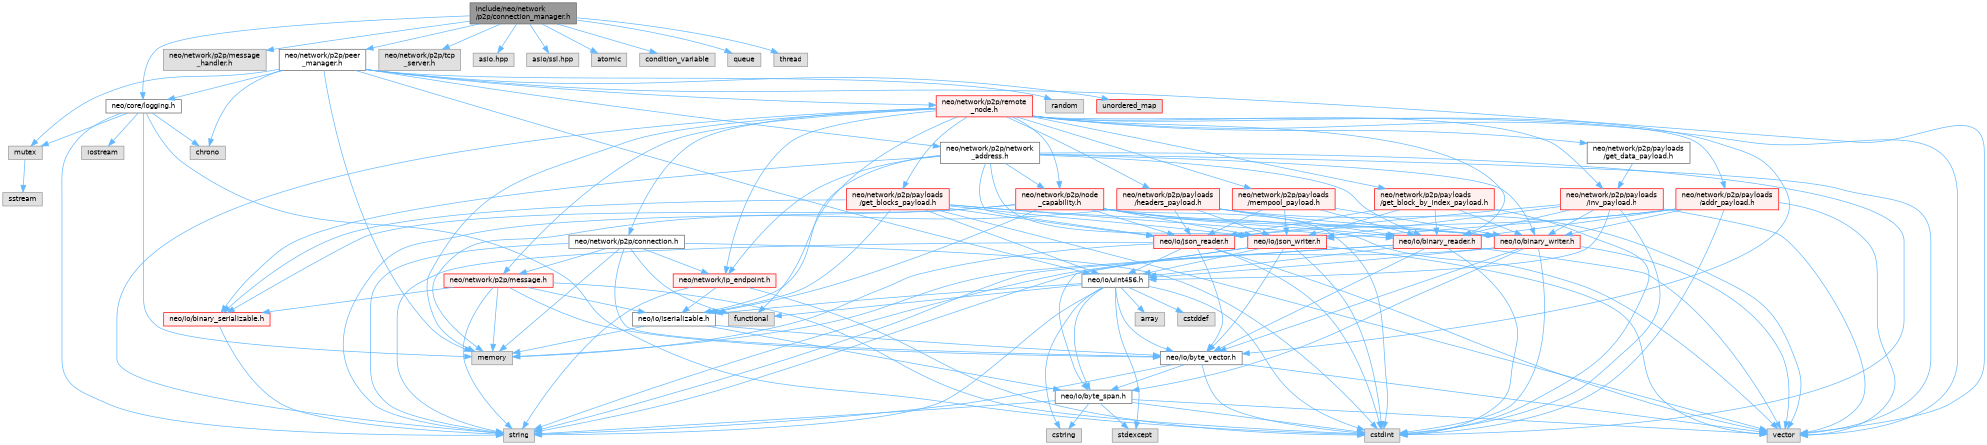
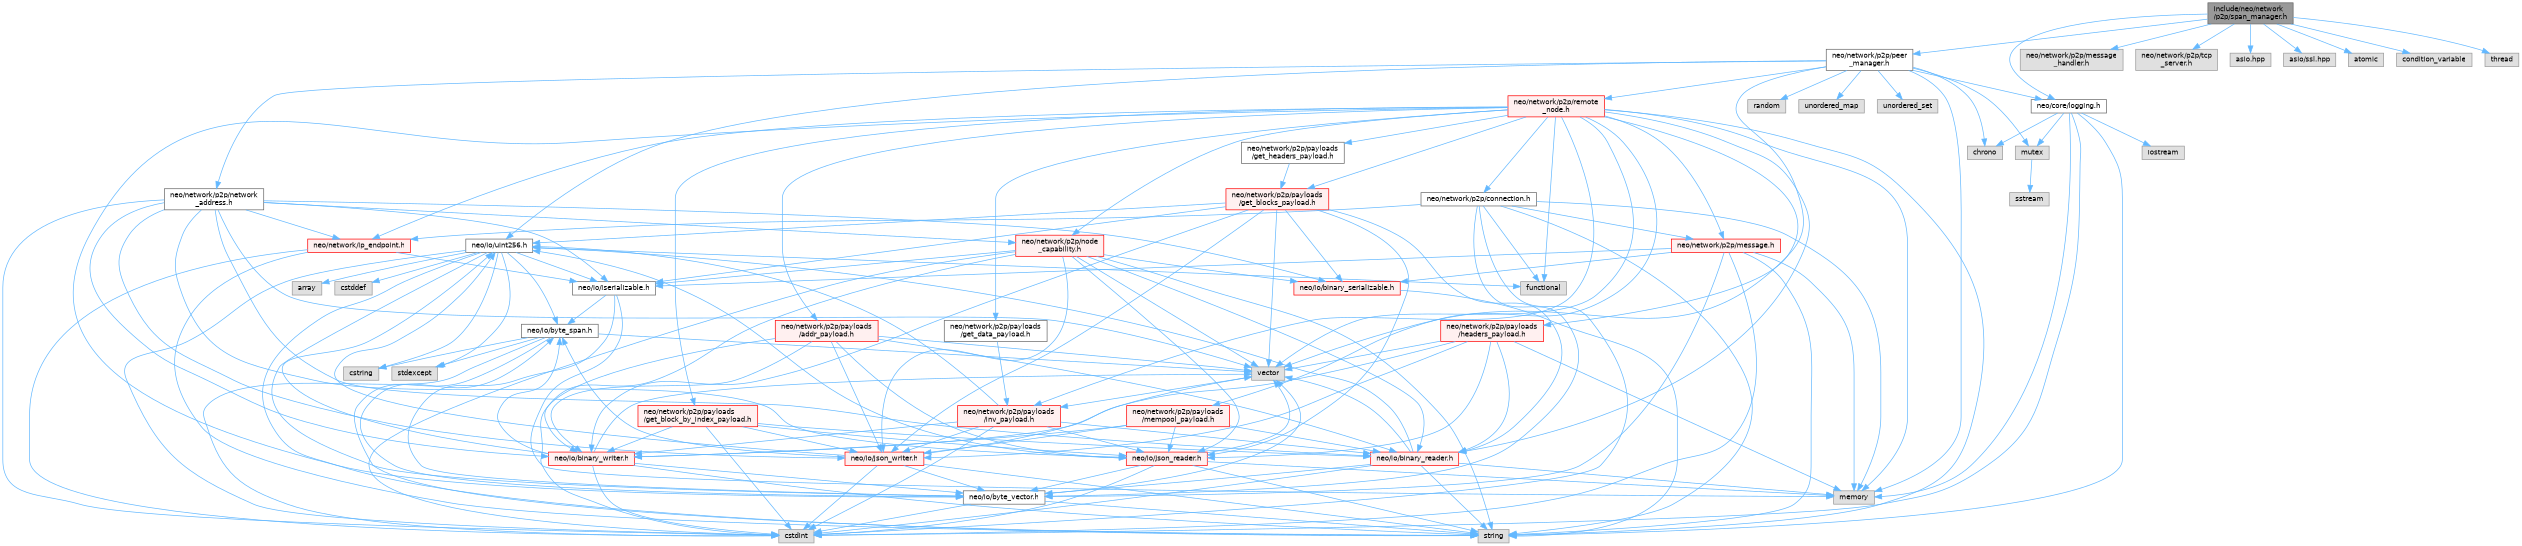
  digraph {
    node [color=grey60 fillcolor="#E0E0E0" fontname=Helvetica fontsize=10 shape=box style=filled]
    edge [color=steelblue1 fontname=Helvetica fontsize=10 labelfontname=Helvetica labelfontsize=10 style=solid]
-   n1 [color=gray40 fillcolor=grey60 fontcolor=black height=0.2 label="include/neo/network\l/p2p/connection_manager.h" width=0.4]
+   n1 [color=gray40 fillcolor=grey60 fontcolor=black height=0.2 label="include/neo/network\l/p2p/span_manager.h" width=0.4]
    n2 [color=grey40 fillcolor=white height=0.2 label="neo/core/logging.h" width=0.4]
    n3 [height=0.2 label="neo/network/p2p/message\l_handler.h" width=0.4]
    n4 [color=grey40 fillcolor=white height=0.2 label="neo/network/p2p/peer\l_manager.h" width=0.4]
    n5 [height=0.2 label="neo/network/p2p/tcp\l_server.h" width=0.4]
    n6 [height=0.2 label="asio.hpp" width=0.4]
    n7 [height=0.2 label="asio/ssl.hpp" width=0.4]
    n8 [height=0.2 label=atomic width=0.4]
    n9 [height=0.2 label=condition_variable width=0.4]
-   n10 [height=0.2 label=queue width=0.4]
    n11 [height=0.2 label=thread width=0.4]
    n12 [height=0.2 label=chrono width=0.4]
    n13 [height=0.2 label=cstdint width=0.4]
    n14 [height=0.2 label=memory width=0.4]
    n15 [height=0.2 label=string width=0.4]
    n16 [height=0.2 label=iostream width=0.4]
    n17 [height=0.2 label=mutex width=0.4]
-   n18 [color=grey40 fillcolor=white height=0.2 label="neo/io/uint456.h" width=0.4]
+   n18 [color=grey40 fillcolor=white height=0.2 label="neo/io/uint256.h" width=0.4]
    n19 [height=0.2 label=vector width=0.4]
    n20 [color=grey40 fillcolor=white height=0.2 label="neo/network/p2p/network\l_address.h" width=0.4]
    n21 [color=red fillcolor="#FFF0F0" height=0.2 label="neo/network/p2p/remote\l_node.h" width=0.4]
    n22 [height=0.2 label=random width=0.4]
-   n23 [color=red height=0.2 label=unordered_map width=0.4]
+   n23 [height=0.2 label=unordered_map width=0.4]
+   n24 [height=0.2 label=unordered_set width=0.4]
    n25 [height=0.2 label=sstream width=0.4]
    n26 [color=grey40 fillcolor=white height=0.2 label="neo/io/byte_span.h" width=0.4]
    n27 [height=0.2 label=cstring width=0.4]
    n28 [height=0.2 label=stdexcept width=0.4]
    n29 [color=grey40 fillcolor=white height=0.2 label="neo/io/byte_vector.h" width=0.4]
    n30 [color=grey40 fillcolor=white height=0.2 label="neo/io/iserializable.h" width=0.4]
    n31 [height=0.2 label=array width=0.4]
    n32 [height=0.2 label=cstddef width=0.4]
    n33 [height=0.2 label=functional width=0.4]
    n34 [color=red fillcolor="#FFF0F0" height=0.2 label="neo/io/binary_reader.h" width=0.4]
    n35 [color=red fillcolor="#FFF0F0" height=0.2 label="neo/io/binary_writer.h" width=0.4]
    n36 [color=red fillcolor="#FFF0F0" height=0.2 label="neo/io/binary_serializable.h" width=0.4]
    n37 [color=red fillcolor="#FFF0F0" height=0.2 label="neo/io/json_reader.h" width=0.4]
    n38 [color=red fillcolor="#FFF0F0" height=0.2 label="neo/io/json_writer.h" width=0.4]
    n39 [color=red fillcolor="#FFF0F0" height=0.2 label="neo/network/ip_endpoint.h" width=0.4]
    n40 [color=red fillcolor="#FFF0F0" height=0.2 label="neo/network/p2p/node\l_capability.h" width=0.4]
    n41 [color=grey40 fillcolor=white height=0.2 label="neo/network/p2p/connection.h" width=0.4]
    n42 [color=red fillcolor="#FFF0F0" height=0.2 label="neo/network/p2p/message.h" width=0.4]
    n43 [color=red fillcolor="#FFF0F0" height=0.2 label="neo/network/p2p/payloads\l/addr_payload.h" width=0.4]
    n44 [color=red fillcolor="#FFF0F0" height=0.2 label="neo/network/p2p/payloads\l/get_block_by_index_payload.h" width=0.4]
    n45 [color=red fillcolor="#FFF0F0" height=0.2 label="neo/network/p2p/payloads\l/get_blocks_payload.h" width=0.4]
    n46 [color=grey40 fillcolor=white height=0.2 label="neo/network/p2p/payloads\l/get_data_payload.h" width=0.4]
    n47 [color=red fillcolor="#FFF0F0" height=0.2 label="neo/network/p2p/payloads\l/inv_payload.h" width=0.4]
+   n48 [color=grey40 fillcolor=white height=0.2 label="neo/network/p2p/payloads\l/get_headers_payload.h" width=0.4]
    n49 [color=red fillcolor="#FFF0F0" height=0.2 label="neo/network/p2p/payloads\l/headers_payload.h" width=0.4]
    n50 [color=red fillcolor="#FFF0F0" height=0.2 label="neo/network/p2p/payloads\l/mempool_payload.h" width=0.4]
    n1 -> n2
    n1 -> n3
    n1 -> n4
    n1 -> n5
    n1 -> n6
    n1 -> n7
    n1 -> n8
    n1 -> n9
-   n1 -> n10
    n1 -> n11
    n2 -> n12
    n2 -> n13
    n2 -> n14
    n2 -> n15
    n2 -> n16
    n2 -> n17
    n4 -> n2
    n4 -> n12
    n4 -> n14
    n4 -> n17
    n4 -> n18
    n4 -> n19
    n4 -> n20
    n4 -> n21
    n4 -> n22
    n4 -> n23
+   n4 -> n24
    n17 -> n25
    n18 -> n13
    n18 -> n15
    n18 -> n26
    n18 -> n27
    n18 -> n28
    n18 -> n29
    n18 -> n30
    n18 -> n31
    n18 -> n32
    n18 -> n33
    n20 -> n13
    n20 -> n19
    n20 -> n30
    n20 -> n34
    n20 -> n35
    n20 -> n36
    n20 -> n37
    n20 -> n38
    n20 -> n39
    n20 -> n40
    n21 -> n14
    n21 -> n15
    n21 -> n19
    n21 -> n29
    n21 -> n33
    n21 -> n34
    n21 -> n39
    n21 -> n40
    n21 -> n41
    n21 -> n42
    n21 -> n43
    n21 -> n44
    n21 -> n45
    n21 -> n46
    n21 -> n47
+   n21 -> n48
    n21 -> n49
    n21 -> n50
    n26 -> n13
    n26 -> n15
    n26 -> n19
    n26 -> n27
    n26 -> n28
    n29 -> n13
    n29 -> n15
    n29 -> n19
    n29 -> n26
    n30 -> n14
    n30 -> n26
    n30 -> n29
    n34 -> n13
    n34 -> n14
    n34 -> n15
    n34 -> n18
    n34 -> n19
    n34 -> n29
    n35 -> n13
    n35 -> n15
    n35 -> n18
    n35 -> n19
    n35 -> n26
    n35 -> n29
    n36 -> n15
    n37 -> n13
    n37 -> n14
    n37 -> n15
    n37 -> n18
    n37 -> n19
    n37 -> n29
    n38 -> n13
    n38 -> n15
    n38 -> n18
    n38 -> n19
    n38 -> n26
    n38 -> n29
    n39 -> n13
    n39 -> n15
    n39 -> n30
    n40 -> n13
    n40 -> n15
    n40 -> n19
    n40 -> n30
    n40 -> n34
    n40 -> n35
    n40 -> n36
    n40 -> n37
    n40 -> n38
    n41 -> n13
    n41 -> n14
    n41 -> n15
    n41 -> n29
    n41 -> n33
    n41 -> n39
    n41 -> n42
    n42 -> n13
    n42 -> n14
    n42 -> n15
    n42 -> n29
    n42 -> n30
    n42 -> n36
    n43 -> n13
    n43 -> n19
    n43 -> n34
    n43 -> n35
    n43 -> n37
    n43 -> n38
    n44 -> n13
    n44 -> n34
    n44 -> n35
    n44 -> n37
    n44 -> n38
    n45 -> n18
    n45 -> n19
    n45 -> n30
    n45 -> n34
    n45 -> n35
    n45 -> n36
    n45 -> n37
    n45 -> n38
    n46 -> n47
    n47 -> n13
    n47 -> n18
-   n47 -> n19
+   n19 -> n47
    n47 -> n34
    n47 -> n35
    n47 -> n37
    n47 -> n38
+   n48 -> n45
    n49 -> n14
    n49 -> n19
    n49 -> n34
    n49 -> n35
    n49 -> n37
    n49 -> n38
    n50 -> n34
    n50 -> n35
    n50 -> n37
    n50 -> n38
  }
